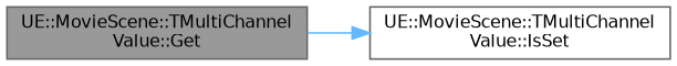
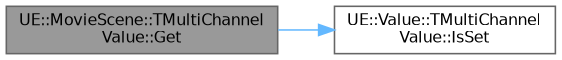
  digraph {
    rankdir=LR
    node [fontname=Helvetica fontsize=10 shape=box style=filled]
    n1 [color=gray40 fillcolor=grey60 fontcolor=black height=0.2 label="UE::MovieScene::TMultiChannel\lValue::Get" width=0.4]
-   n2 [color=grey40 fillcolor=white height=0.2 label="UE::MovieScene::TMultiChannel\lValue::IsSet" width=0.4]
+   n2 [color=grey40 fillcolor=white height=0.2 label="UE::Value::TMultiChannel\lValue::IsSet" width=0.4]
    n1 -> n2 [color=steelblue1 fontname=Helvetica fontsize=10 labelfontname=Helvetica labelfontsize=10 style=solid]
  }
